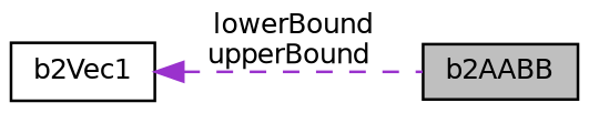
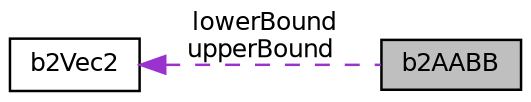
  digraph {
    rankdir=LR
    node [color=black fontname=Helvetica fontsize=10 shape=record style=filled]
    n1 [fillcolor=grey75 fontcolor=black height=0.2 label=b2AABB width=0.4]
-   n2 [fillcolor=white height=0.2 label=b2Vec1 width=0.4]
+   n2 [fillcolor=white height=0.2 label=b2Vec2 width=0.4]
    n2 -> n1 [color=darkorchid3 dir=back fontname=Helvetica fontsize=10 label=" lowerBound\nupperBound" labelfontname=Helvetica labelfontsize=10 style=dashed]
  }
